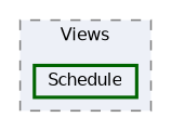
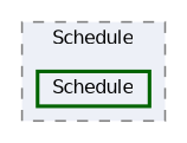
  digraph {
    compound=true
    n1 [color=darkgreen fillcolor="#edf0f7" fontname=Helvetica fontsize=10 height=0.2 label=Schedule shape=box style="filled,bold" width=0.4]
    subgraph cluster_1 {
      bgcolor="#edf0f7"
      fontname=Helvetica
      fontsize=10
-     label=Views
+     label=Schedule
      pencolor=grey50
      style="filled,dashed"
      n1
    }
  }
